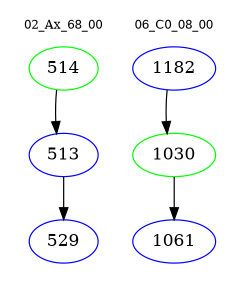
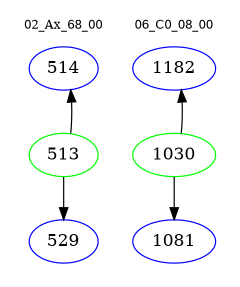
  digraph {
    node [color=blue]
    edge [color=black]
-   n1 [color=green label=514]
-   n2 [label=513]
+   n1 [label=514]
+   n2 [color=green label=513]
    n3 [label=529]
    n4 [label=1182]
    n5 [color=green label=1030]
-   n6 [label=1061]
+   n6 [label=1081]
    subgraph cluster_1 {
      color=white
      fontsize=10
      label="02_Ax_68_00"
      n1
      n2
      n3
    }
    subgraph cluster_2 {
      color=white
      fontsize=10
      label="06_C0_08_00"
      n4
      n5
      n6
    }
-   n1 -> n2
+   n2 -> n1
    n2 -> n3
-   n4 -> n5
+   n5 -> n4
    n5 -> n6
  }
